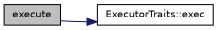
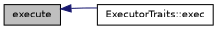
  digraph {
    rankdir=LR
    node [color=black fontname=Helvetica fontsize=10 shape=record style=filled]
    n1 [fillcolor=grey75 fontcolor=black height=0.2 label=execute width=0.4]
    n2 [fillcolor=white height=0.2 label="ExecutorTraits::exec" width=0.4]
-   n1 -> n2 [color=midnightblue fontname=Helvetica fontsize=10 labelfontname=Helvetica labelfontsize=10 style=solid]
+   n2 -> n1 [color=midnightblue fontname=Helvetica fontsize=10 labelfontname=Helvetica labelfontsize=10 style=solid]
  }
